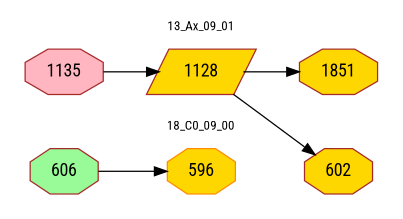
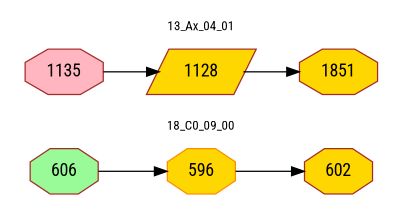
  digraph {
    fontname="Roboto Condensed"
    rankdir=LR
    node [color=brown fillcolor=gold fontname="Roboto Condensed" shape=octagon style=filled]
    edge [color=black fontname="Roboto Condensed" style=solid]
    n1 [fillcolor=lightpink label=1135]
    n2 [label=1128 shape=parallelogram]
    n3 [label=1851]
    n4 [fillcolor=palegreen label=606]
    n5 [color=darkorange label=596]
    n6 [label=602]
    subgraph cluster_1 {
      color=white
      fontsize=10
-     label="13_Ax_09_01"
+     label="13_Ax_04_01"
      n1
      n2
      n3
    }
    subgraph cluster_2 {
      color=white
      fontsize=10
      label="18_C0_09_00"
      n4
      n5
      n6
    }
    n1 -> n2
    n2 -> n3
    n4 -> n5
-   n2 -> n6
+   n5 -> n6
  }
